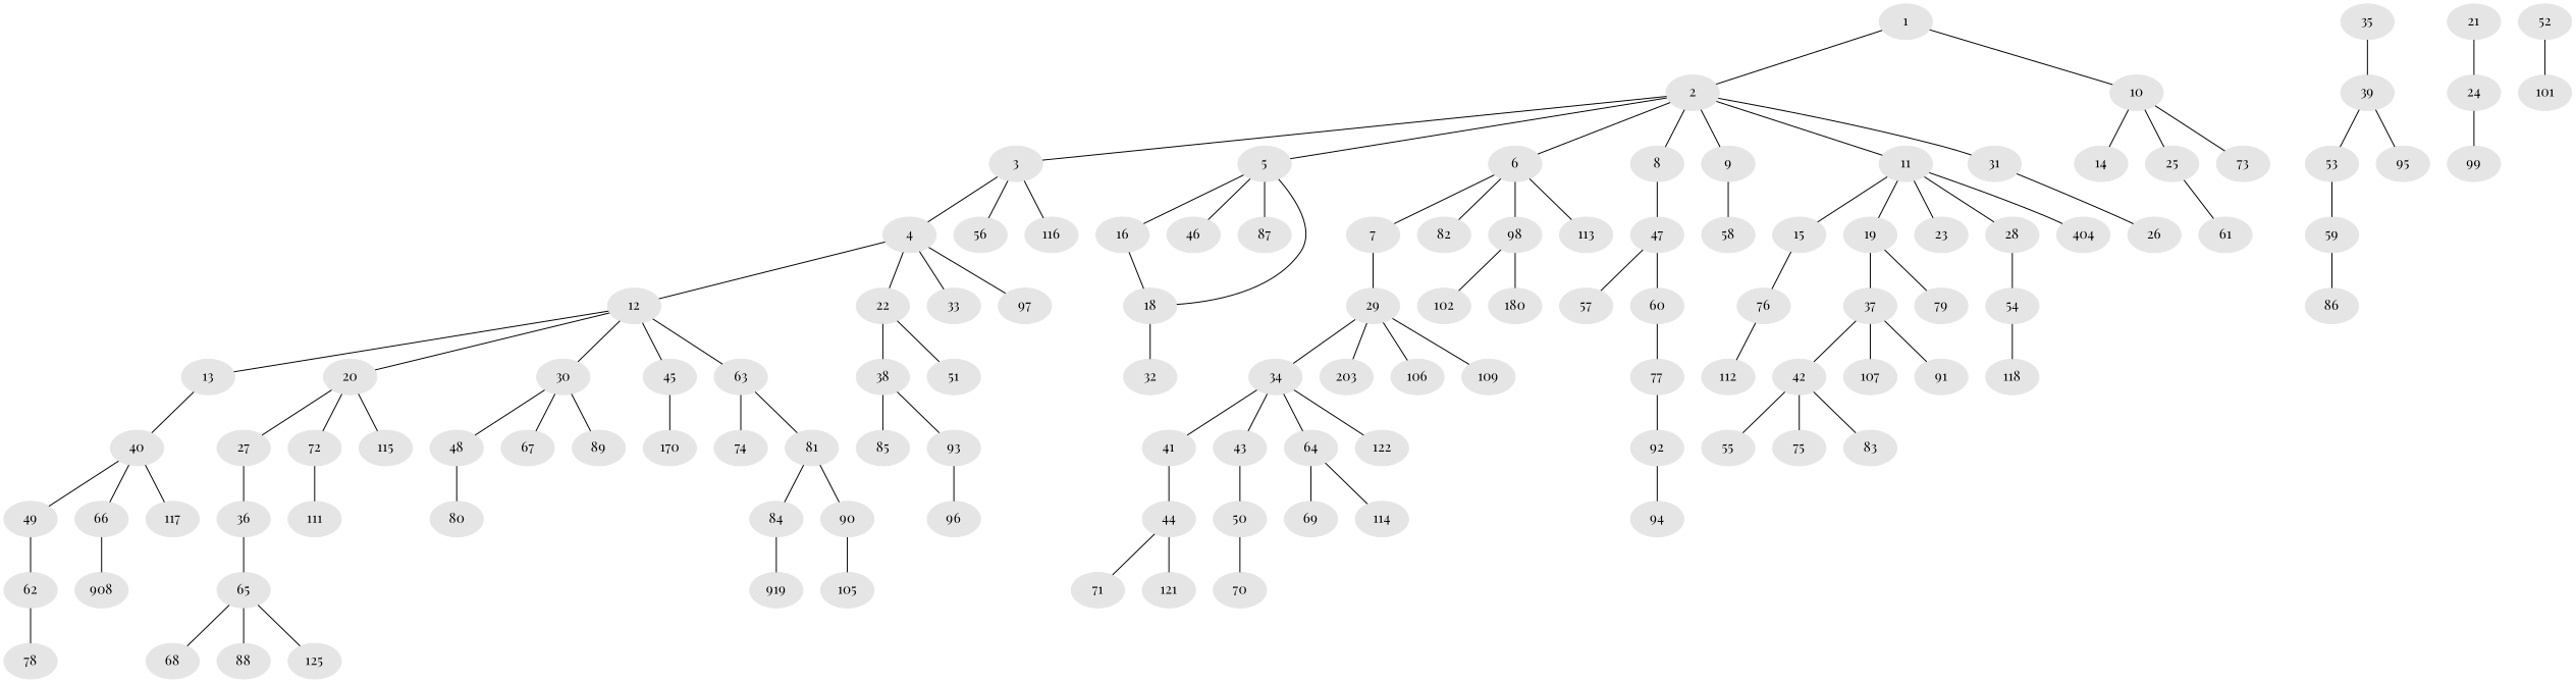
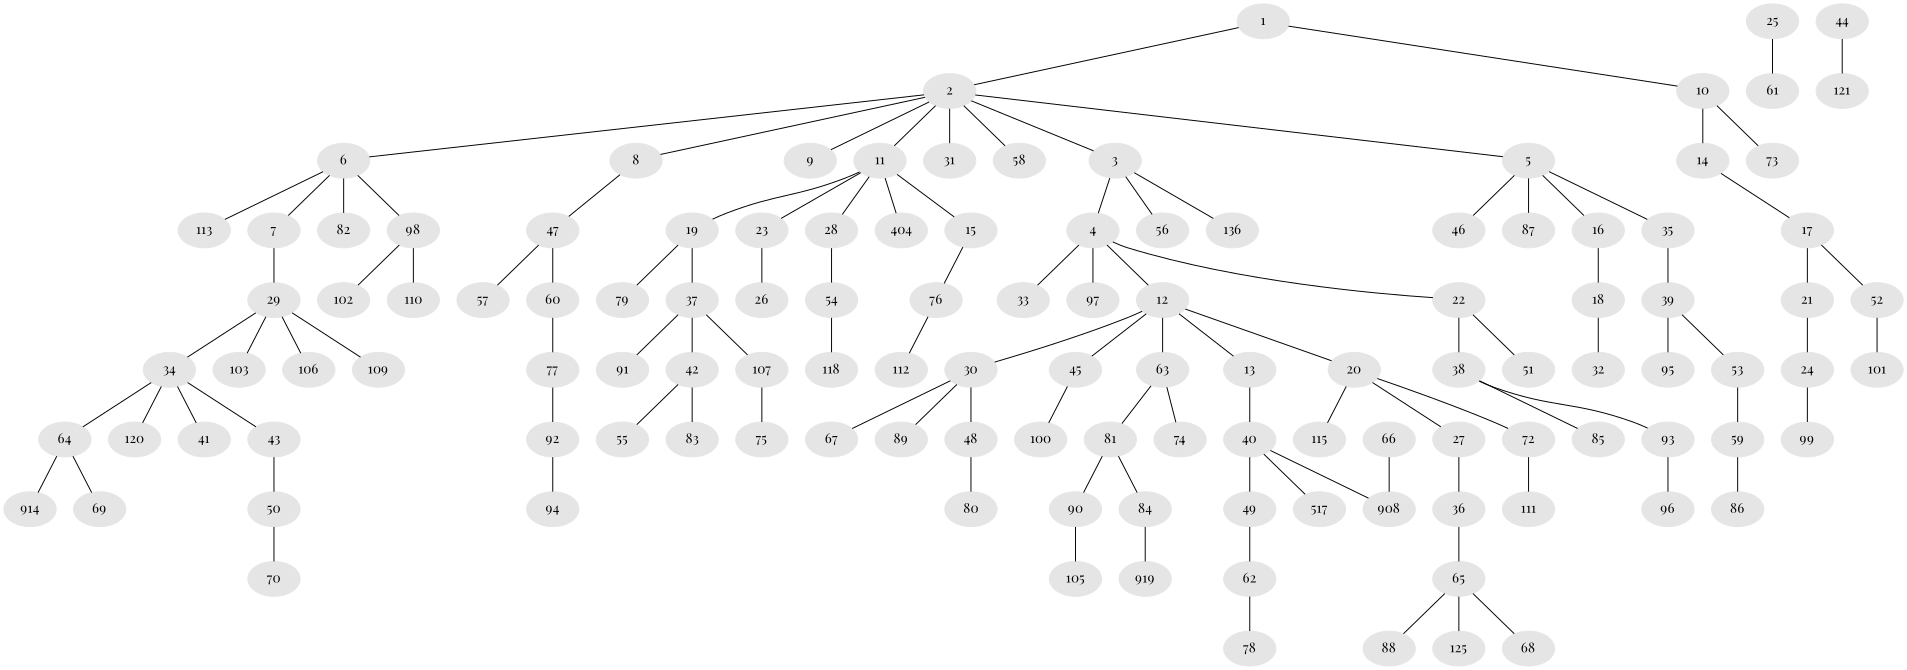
  graph {
    fontname="Playfair Display"
    node [color=gray90 fontname="Playfair Display" style=filled]
    edge [fontname="Playfair Display"]
    1
    2
    10
    3
    5
    6
    8
    9
    11
    31
    58
    14
    25
    73
    4
    56
-   116
+   116 [label=136]
    16
    35
    46
    87
    7
    82
    98
    113
    47
    15
    19
    23
    28
    n31 [label=404]
    12
    22
    33
    97
    13
    20
    30
    45
    63
    38
    51
    18
    39
    29
    102
-   110 [label=180]
+   110
    34
-   103 [label=203]
+   103
    106
    109
    57
    60
+   17
    61
    76
    37
    79
    26
    54
    40
    27
    72
    115
    48
    67
    89
-   100 [label=170]
+   100
    74
    81
    49
    66
-   117
+   117 [label=517]
    21
    52
    112
    32
    24
    101
    42
    107
    91
    36
    111
    99
    85
    93
    65
    118
    41
    43
    64
-   122
+   122 [label=120]
    80
    44
    50
    69
-   114
+   114 [label=914]
    53
    95
    68
    88
    n103 [label=125]
    55
    75
    83
    96
    59
    62
    n110 [label=908]
-   71
    121
    70
    77
    78
    86
    92
    84
    90
    94
    n121 [label=919]
    105
    1 -- 2
    1 -- 10
    2 -- 3
    2 -- 5
    2 -- 6
    2 -- 8
    2 -- 9
    2 -- 11
    2 -- 31
-   9 -- 58
+   2 -- 58
    10 -- 14
-   10 -- 25
    10 -- 73
    3 -- 4
    3 -- 56
    3 -- 116
    5 -- 16
-   5 -- 18
+   5 -- 35
    5 -- 46
    5 -- 87
    6 -- 7
    6 -- 82
    6 -- 98
    6 -- 113
    8 -- 47
    11 -- 15
    11 -- 19
    11 -- 23
    11 -- 28
    11 -- n31
+   14 -- 17
    25 -- 61
    4 -- 12
    4 -- 22
    4 -- 33
    4 -- 97
    16 -- 18
    35 -- 39
    7 -- 29
    98 -- 102
    98 -- 110
    47 -- 57
    47 -- 60
    15 -- 76
    19 -- 37
    19 -- 79
-   31 -- 26
+   23 -- 26
    28 -- 54
    12 -- 13
    12 -- 20
    12 -- 30
    12 -- 45
    12 -- 63
    22 -- 38
    22 -- 51
    13 -- 40
    20 -- 27
    20 -- 72
    20 -- 115
    30 -- 48
    30 -- 67
    30 -- 89
    45 -- 100
    63 -- 74
    63 -- 81
    38 -- 85
    38 -- 93
    18 -- 32
    39 -- 53
    39 -- 95
    29 -- 34
    29 -- 103
    29 -- 106
    29 -- 109
    34 -- 41
    34 -- 43
    34 -- 64
    34 -- 122
    60 -- 77
+   17 -- 21
+   17 -- 52
    76 -- 112
    37 -- 42
    37 -- 107
    37 -- 91
    54 -- 118
    40 -- 49
-   40 -- 66
+   40 -- n110
    40 -- 117
    27 -- 36
    72 -- 111
    48 -- 80
    81 -- 84
    81 -- 90
    49 -- 62
    66 -- n110
    21 -- 24
    52 -- 101
    24 -- 99
    42 -- 55
-   42 -- 75
+   107 -- 75
    42 -- 83
    36 -- 65
    93 -- 96
    65 -- 68
    65 -- 88
    65 -- n103
-   41 -- 44
    43 -- 50
    64 -- 69
    64 -- 114
-   44 -- 71
    44 -- 121
    50 -- 70
    53 -- 59
    59 -- 86
    62 -- 78
    77 -- 92
    92 -- 94
    84 -- n121
    90 -- 105
  }
